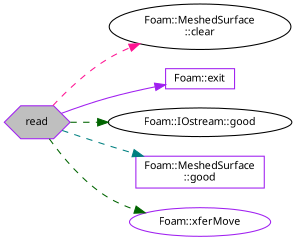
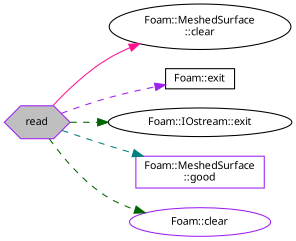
  digraph {
    fontname="Noto Sans"
    rankdir=LR
    node [color=purple fontname="Noto Sans" fontsize=10 shape=ellipse]
    edge [color=darkgreen fontname="Noto Sans" fontsize=10 labelfontname=FreeSans labelfontsize=10 style=dashed]
    n1 [fillcolor=grey75 fontcolor=black height=0.2 label=read shape=hexagon style=filled width=0.4]
    n2 [color=black height=0.2 label="Foam::MeshedSurface\l::clear" width=0.4]
-   n3 [height=0.2 label="Foam::exit" shape=box width=0.4]
-   n4 [color=black height=0.2 label="Foam::IOstream::good" width=0.4]
+   n3 [color=black height=0.2 label="Foam::exit" shape=box width=0.4]
+   n4 [color=black height=0.2 label="Foam::IOstream::exit" width=0.4]
    n5 [height=0.2 label="Foam::MeshedSurface\l::good" shape=box width=0.4]
-   n6 [height=0.2 label="Foam::xferMove" width=0.4]
-   n1 -> n2 [color=deeppink]
-   n1 -> n3 [color=purple style=solid]
+   n6 [height=0.2 label="Foam::clear" width=0.4]
+   n1 -> n2 [color=deeppink style=solid]
+   n1 -> n3 [color=purple]
    n1 -> n4
    n1 -> n5 [color=teal]
    n1 -> n6
  }
